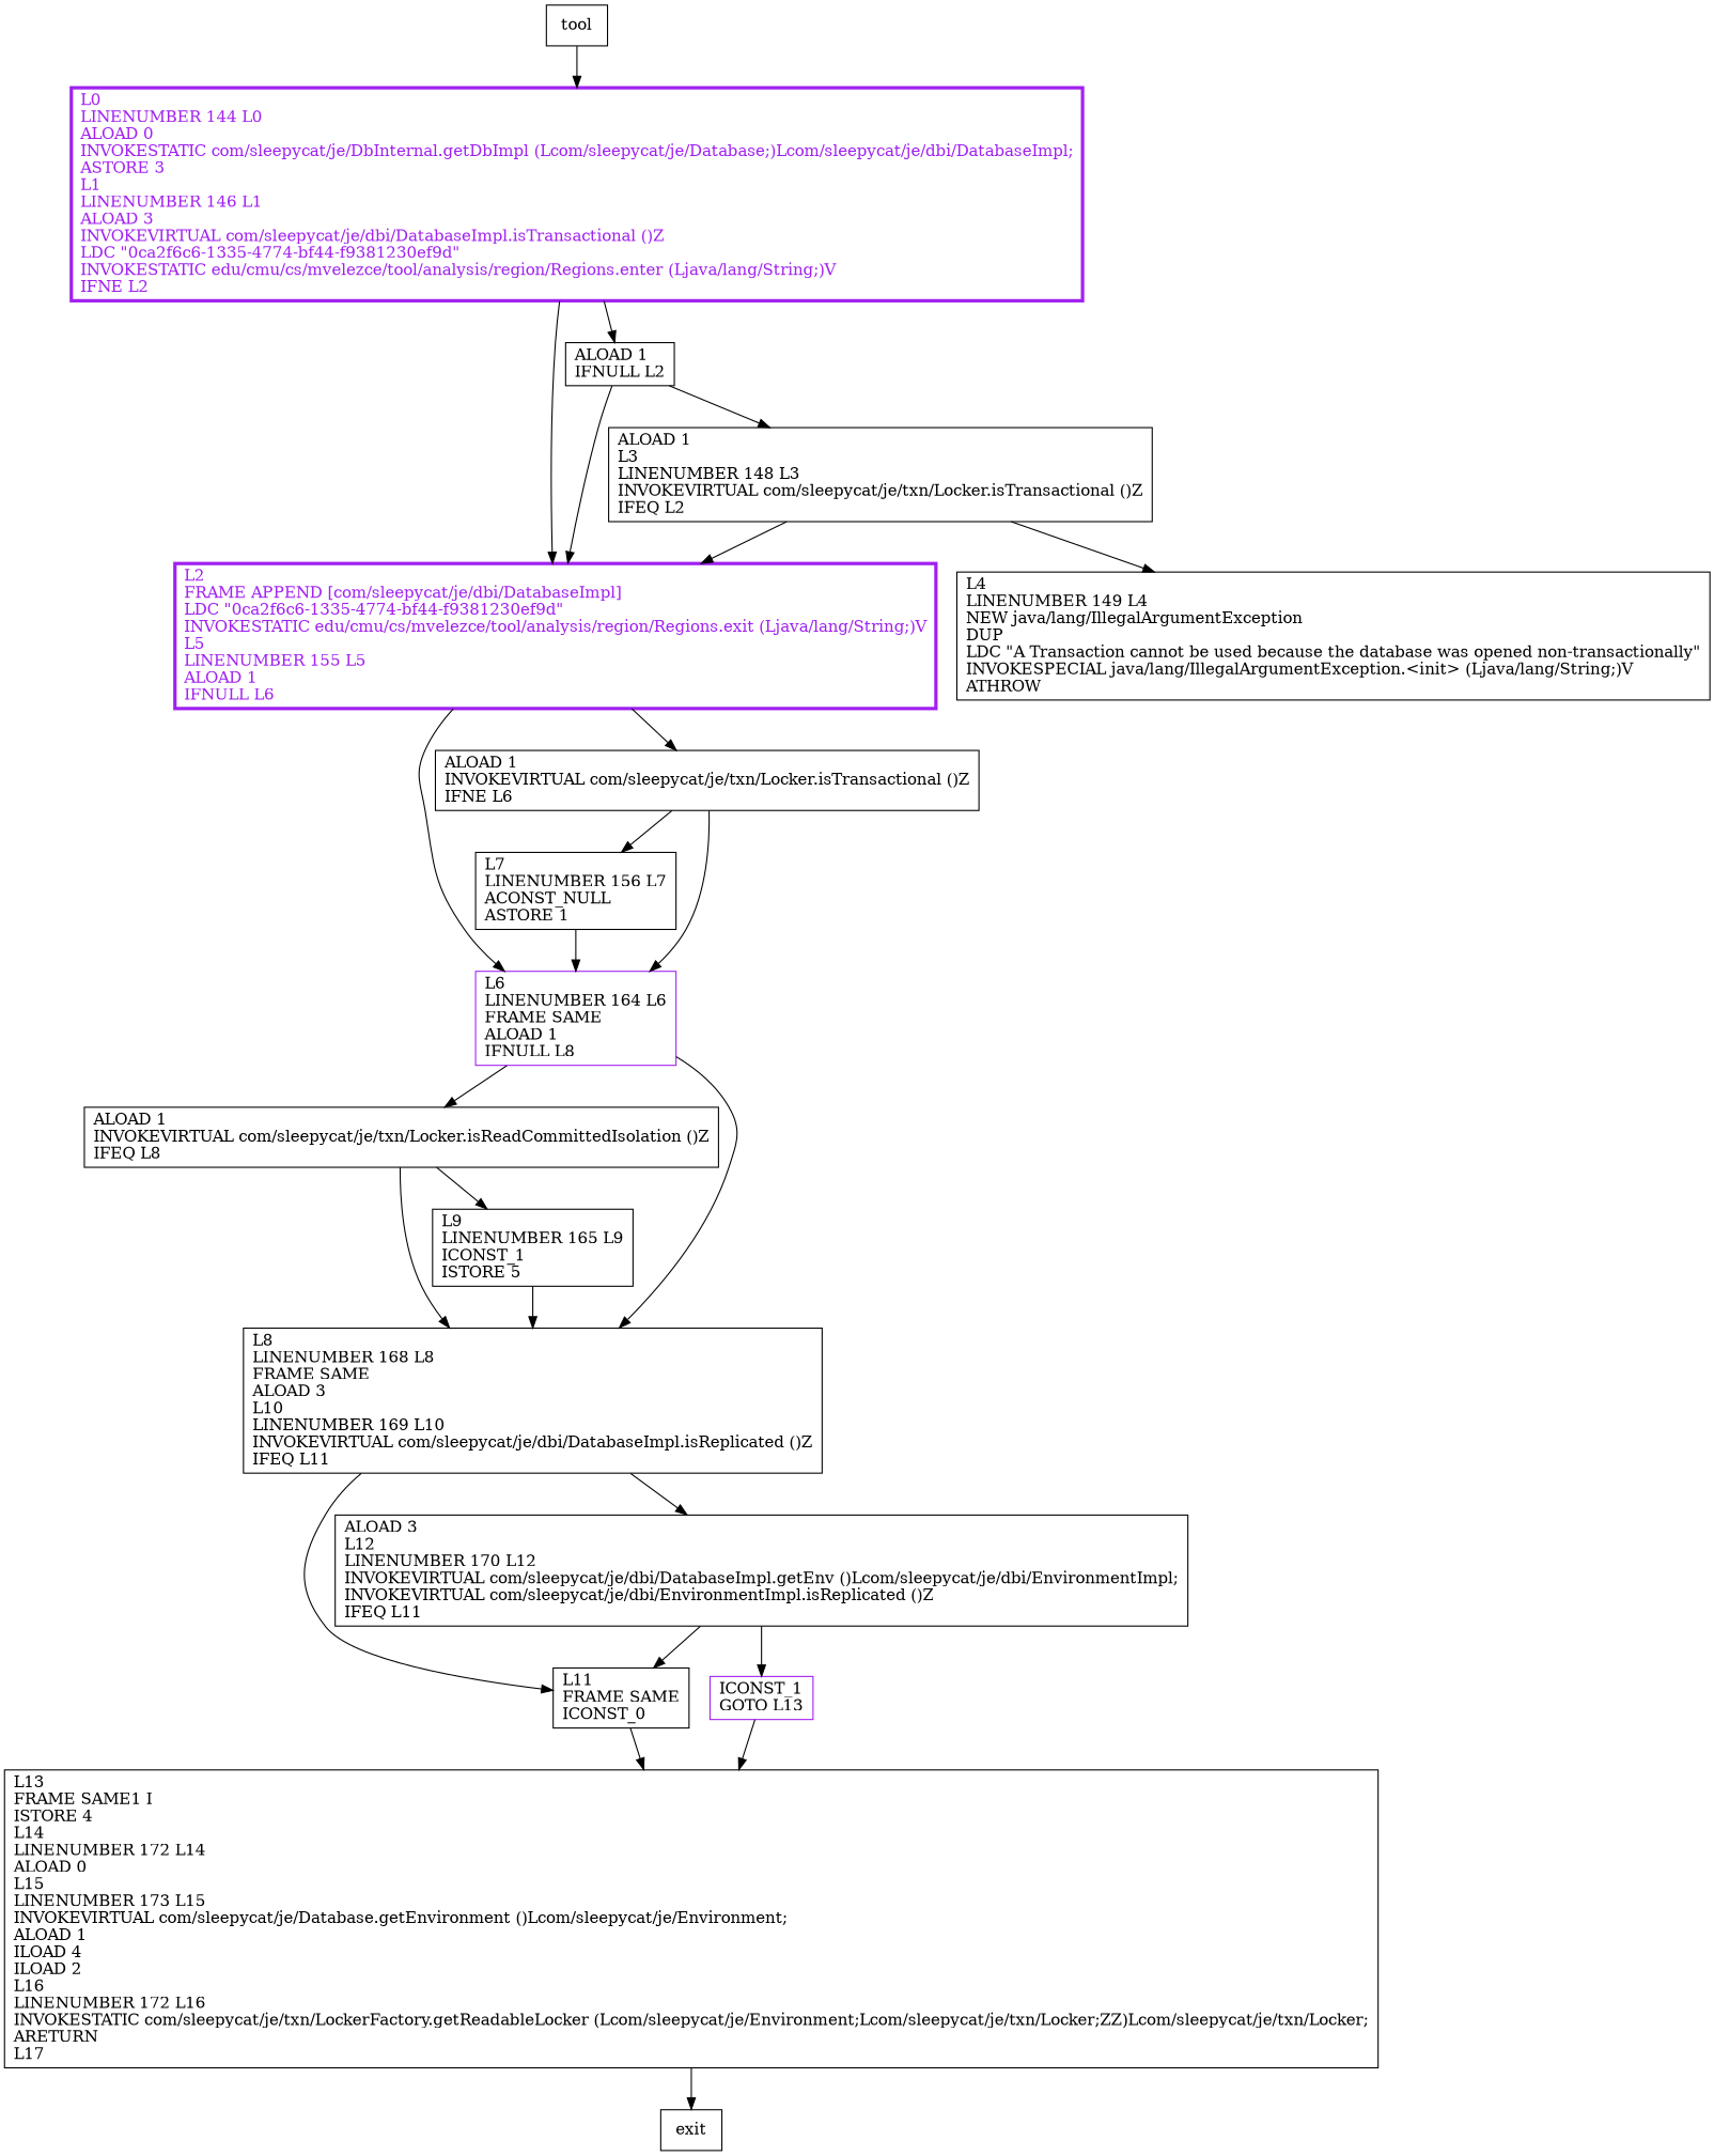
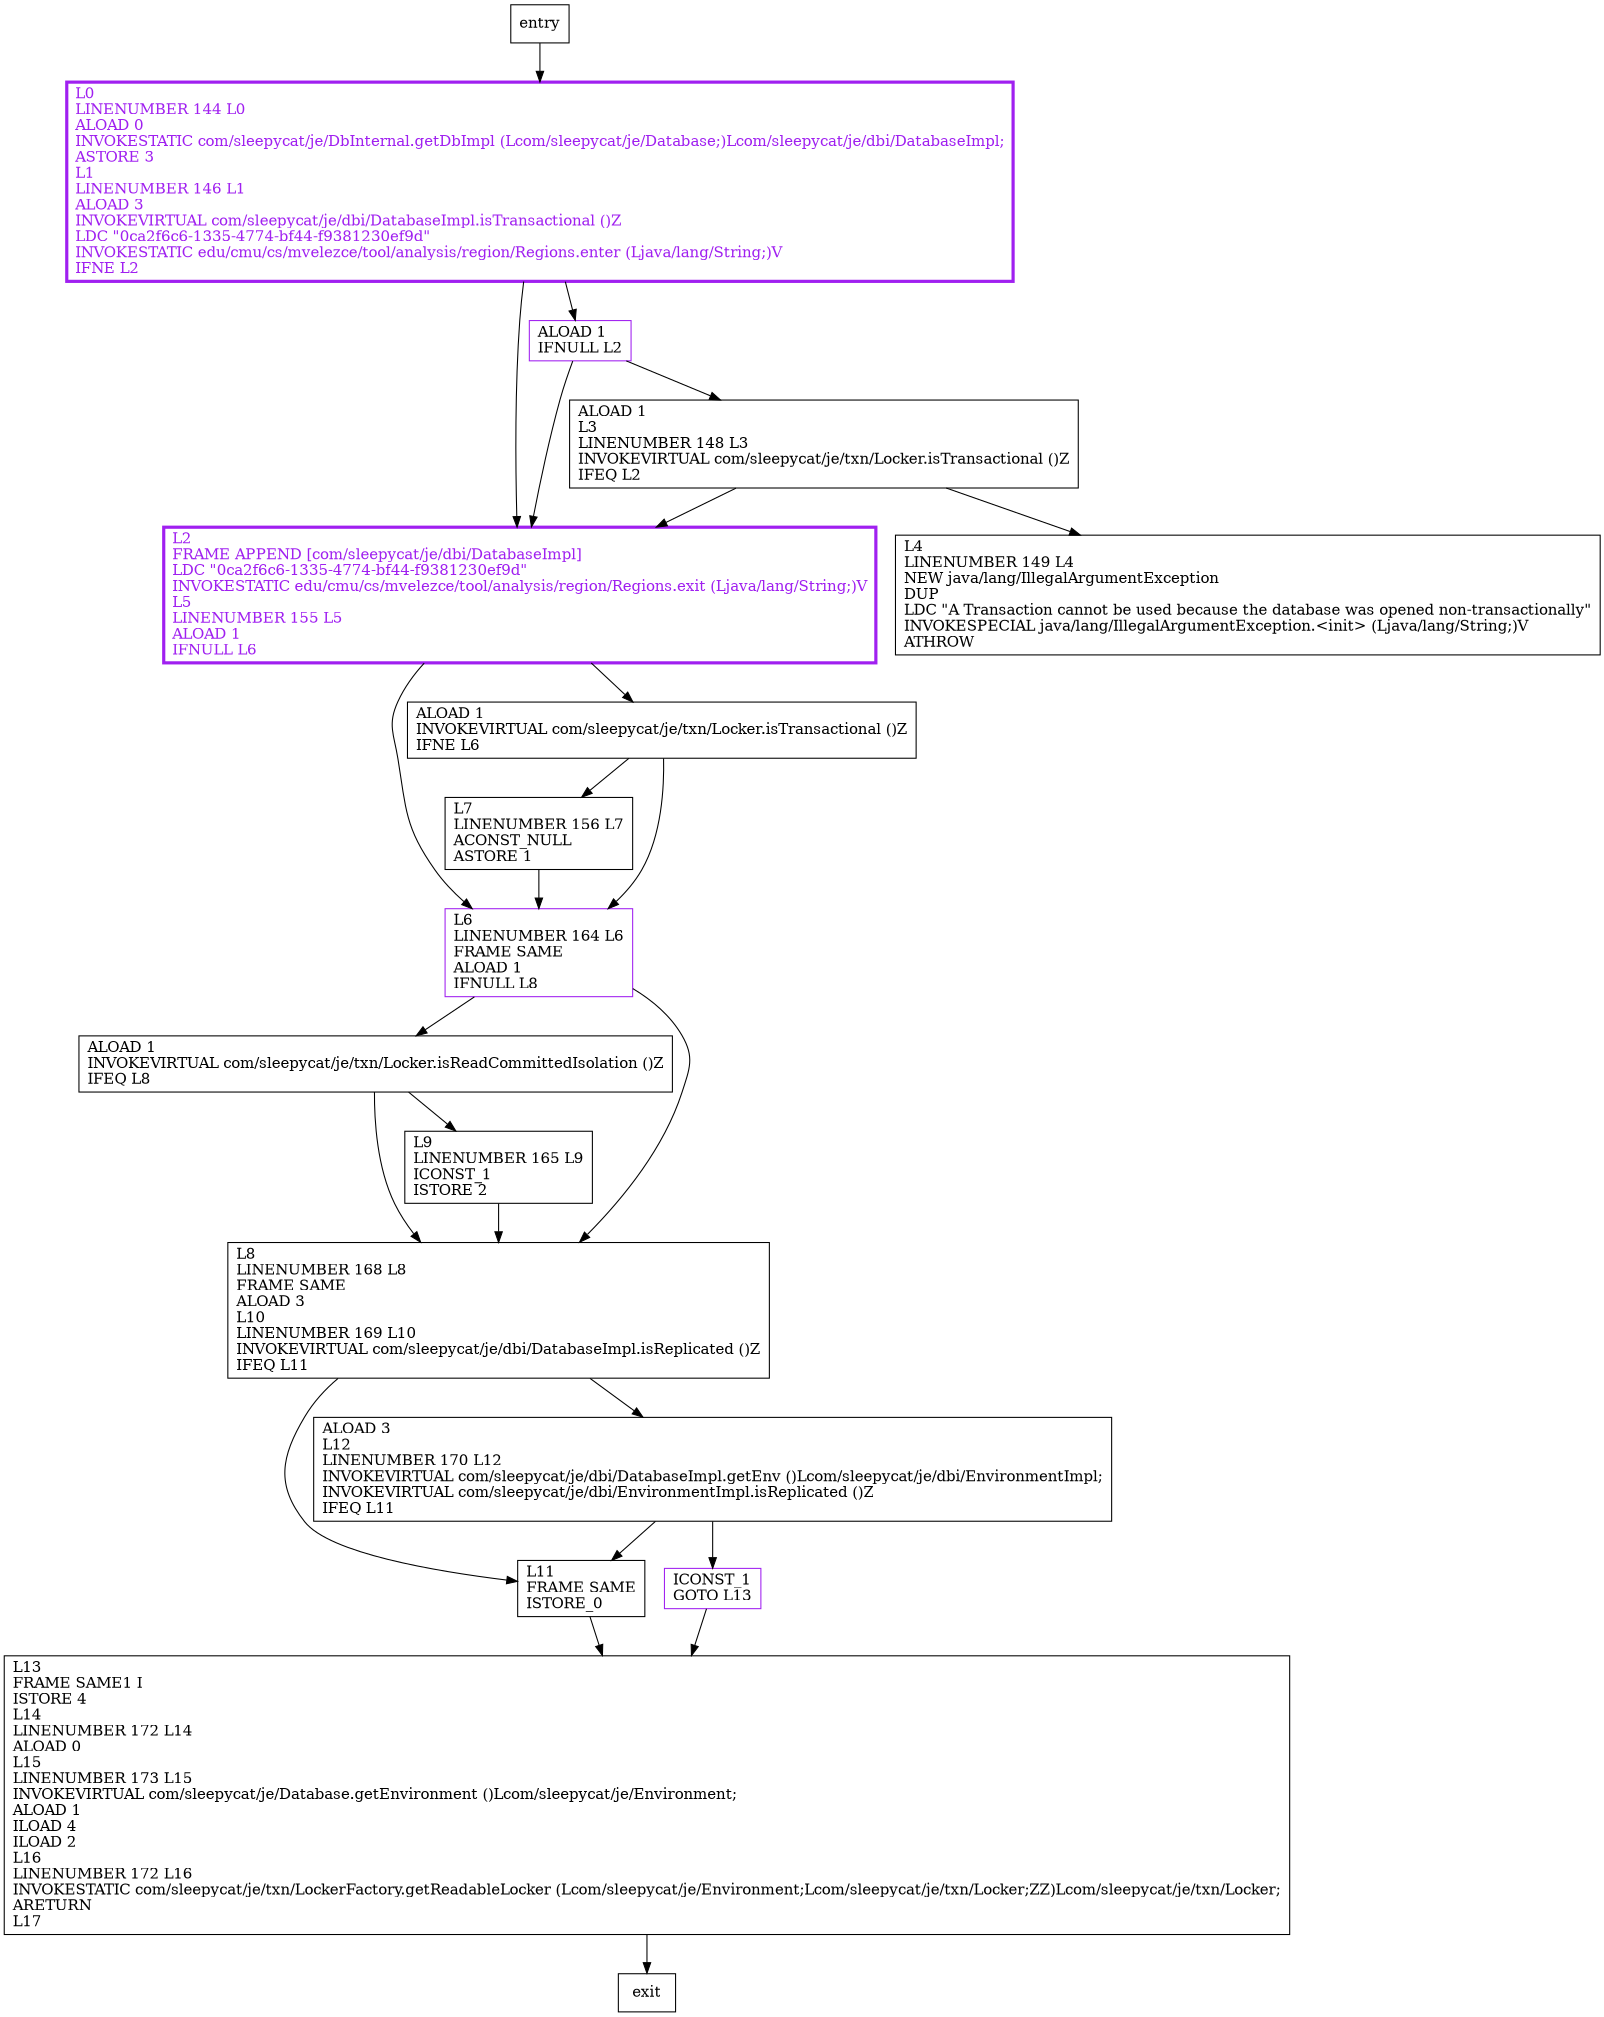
  digraph {
    node [shape=record]
    n1 [label="L7\lLINENUMBER 156 L7\lACONST_NULL\lASTORE 1\l"]
    n2 [color=purple label="L6\lLINENUMBER 164 L6\lFRAME SAME\lALOAD 1\lIFNULL L8\l"]
    n3 [label="ALOAD 1\lINVOKEVIRTUAL com/sleepycat/je/txn/Locker.isReadCommittedIsolation ()Z\lIFEQ L8\l"]
    n4 [label="L8\lLINENUMBER 168 L8\lFRAME SAME\lALOAD 3\lL10\lLINENUMBER 169 L10\lINVOKEVIRTUAL com/sleepycat/je/dbi/DatabaseImpl.isReplicated ()Z\lIFEQ L11\l"]
    n5 [label="ALOAD 1\lL3\lLINENUMBER 148 L3\lINVOKEVIRTUAL com/sleepycat/je/txn/Locker.isTransactional ()Z\lIFEQ L2\l"]
    n6 [color=purple fontcolor=purple label="L2\lFRAME APPEND [com/sleepycat/je/dbi/DatabaseImpl]\lLDC \"0ca2f6c6-1335-4774-bf44-f9381230ef9d\"\lINVOKESTATIC edu/cmu/cs/mvelezce/tool/analysis/region/Regions.exit (Ljava/lang/String;)V\lL5\lLINENUMBER 155 L5\lALOAD 1\lIFNULL L6\l" penwidth=3]
    n7 [label="L4\lLINENUMBER 149 L4\lNEW java/lang/IllegalArgumentException\lDUP\lLDC \"A Transaction cannot be used because the database was opened non-transactionally\"\lINVOKESPECIAL java/lang/IllegalArgumentException.\<init\> (Ljava/lang/String;)V\lATHROW\l"]
    n8 [label="ALOAD 1\lINVOKEVIRTUAL com/sleepycat/je/txn/Locker.isTransactional ()Z\lIFNE L6\l"]
-   n9 [label="ALOAD 1\lIFNULL L2\l"]
-   n10 [label="L9\lLINENUMBER 165 L9\lICONST_1\lISTORE 5\l"]
-   n11 [label="L11\lFRAME SAME\lICONST_0\l"]
+   n9 [label="ALOAD 1\lIFNULL L2\l" color=purple]
+   n10 [label="L9\lLINENUMBER 165 L9\lICONST_1\lISTORE 2\l"]
+   n11 [label="L11\lFRAME SAME\lISTORE_0\l"]
    n12 [label="ALOAD 3\lL12\lLINENUMBER 170 L12\lINVOKEVIRTUAL com/sleepycat/je/dbi/DatabaseImpl.getEnv ()Lcom/sleepycat/je/dbi/EnvironmentImpl;\lINVOKEVIRTUAL com/sleepycat/je/dbi/EnvironmentImpl.isReplicated ()Z\lIFEQ L11\l"]
    n13 [color=purple label="ICONST_1\lGOTO L13\l"]
    n14 [label="L13\lFRAME SAME1 I\lISTORE 4\lL14\lLINENUMBER 172 L14\lALOAD 0\lL15\lLINENUMBER 173 L15\lINVOKEVIRTUAL com/sleepycat/je/Database.getEnvironment ()Lcom/sleepycat/je/Environment;\lALOAD 1\lILOAD 4\lILOAD 2\lL16\lLINENUMBER 172 L16\lINVOKESTATIC com/sleepycat/je/txn/LockerFactory.getReadableLocker (Lcom/sleepycat/je/Environment;Lcom/sleepycat/je/txn/Locker;ZZ)Lcom/sleepycat/je/txn/Locker;\lARETURN\lL17\l"]
    exit
    n16 [color=purple fontcolor=purple label="L0\lLINENUMBER 144 L0\lALOAD 0\lINVOKESTATIC com/sleepycat/je/DbInternal.getDbImpl (Lcom/sleepycat/je/Database;)Lcom/sleepycat/je/dbi/DatabaseImpl;\lASTORE 3\lL1\lLINENUMBER 146 L1\lALOAD 3\lINVOKEVIRTUAL com/sleepycat/je/dbi/DatabaseImpl.isTransactional ()Z\lLDC \"0ca2f6c6-1335-4774-bf44-f9381230ef9d\"\lINVOKESTATIC edu/cmu/cs/mvelezce/tool/analysis/region/Regions.enter (Ljava/lang/String;)V\lIFNE L2\l" penwidth=3]
-   entry [label=tool]
+   entry
    n1 -> n2
    n2 -> n3
    n2 -> n4
    n3 -> n4
    n3 -> n10
    n4 -> n11
    n4 -> n12
    n5 -> n6
    n5 -> n7
    n6 -> n2
    n6 -> n8
    n8 -> n1
    n8 -> n2
    n9 -> n5
    n9 -> n6
    n10 -> n4
    n11 -> n14
    n12 -> n11
    n12 -> n13
    n13 -> n14
    n14 -> exit
    n16 -> n6
    n16 -> n9
    entry -> n16
  }
